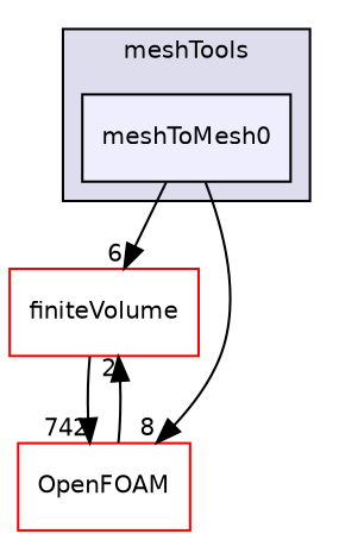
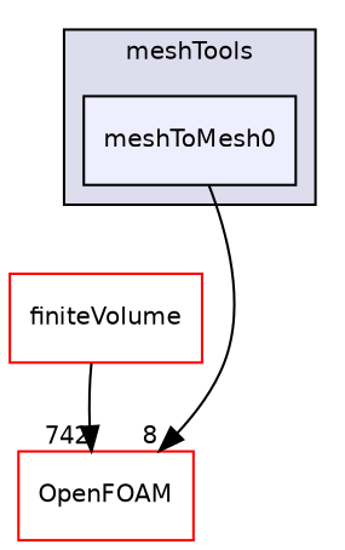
  digraph {
    compound=true
    node [fontname=Helvetica fontsize=10 shape=box color=red]
    edge [labeldistance=1.5 labelfontname=Helvetica labelfontsize=10]
    n1 [fillcolor="#eeeeff" label=meshToMesh0 pencolor=black style=filled color=""]
    n2 [label=finiteVolume]
    n3 [label=OpenFOAM]
    subgraph cluster_1 {
      bgcolor="#ddddee"
      fontname=Helvetica
      fontsize=10
      label=meshTools
      pencolor=black
      n1
    }
-   n1 -> n2 [headlabel=6]
    n1 -> n3 [headlabel=8]
    n2 -> n3 [headlabel=742]
-   n3 -> n2 [headlabel=2]
  }
